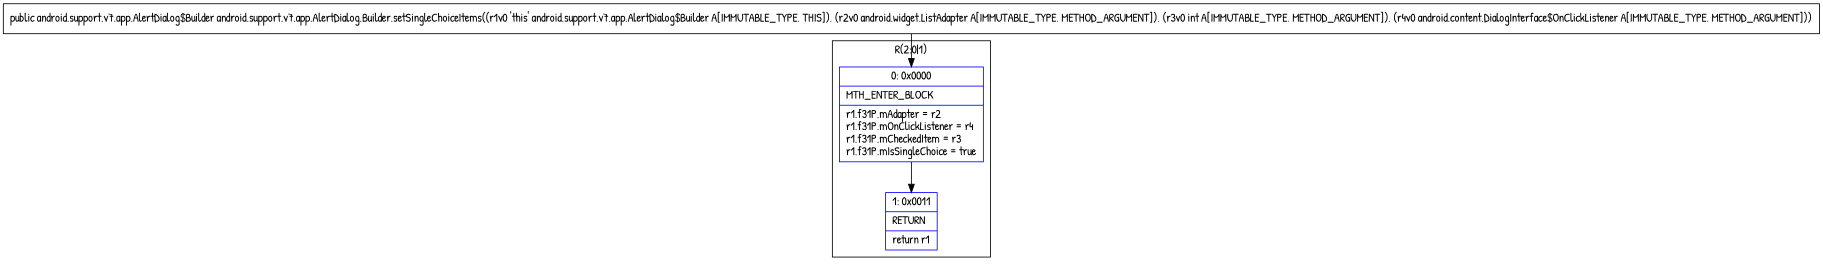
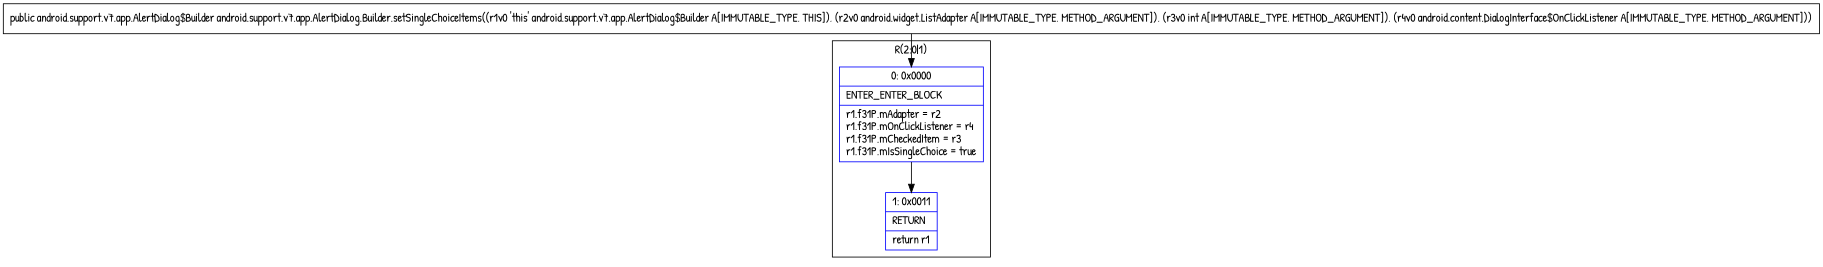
  digraph {
    fontname="Patrick Hand"
    node [color=blue shape=record fontname="Patrick Hand"]
    edge [fontname="Patrick Hand"]
-   n1 [label="{0\:\ 0x0000|MTH_ENTER_BLOCK\l|r1.f31P.mAdapter = r2\lr1.f31P.mOnClickListener = r4\lr1.f31P.mCheckedItem = r3\lr1.f31P.mIsSingleChoice = true\l}"]
+   n1 [label="{0\:\ 0x0000|ENTER_ENTER_BLOCK\l|r1.f31P.mAdapter = r2\lr1.f31P.mOnClickListener = r4\lr1.f31P.mCheckedItem = r3\lr1.f31P.mIsSingleChoice = true\l}"]
    n2 [label="{1\:\ 0x0011|RETURN\l|return r1\l}"]
    n3 [label="{public android.support.v7.app.AlertDialog$Builder android.support.v7.app.AlertDialog.Builder.setSingleChoiceItems((r1v0 'this' android.support.v7.app.AlertDialog$Builder A[IMMUTABLE_TYPE, THIS]), (r2v0 android.widget.ListAdapter A[IMMUTABLE_TYPE, METHOD_ARGUMENT]), (r3v0 int A[IMMUTABLE_TYPE, METHOD_ARGUMENT]), (r4v0 android.content.DialogInterface$OnClickListener A[IMMUTABLE_TYPE, METHOD_ARGUMENT])) }" color=""]
    subgraph cluster_1 {
      label="R(2:0|1)"
      n1
      n2
    }
    n1 -> n2
    n3 -> n1
  }
